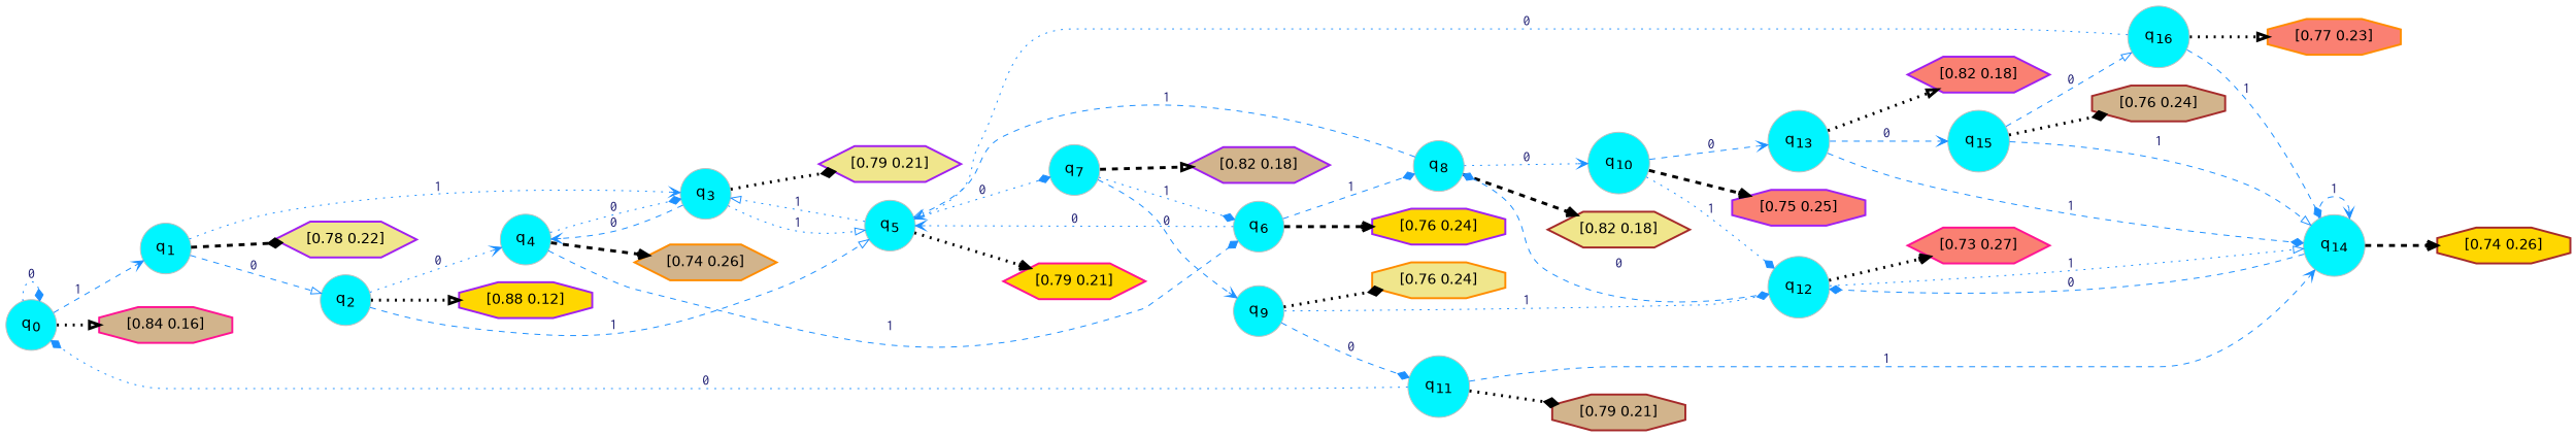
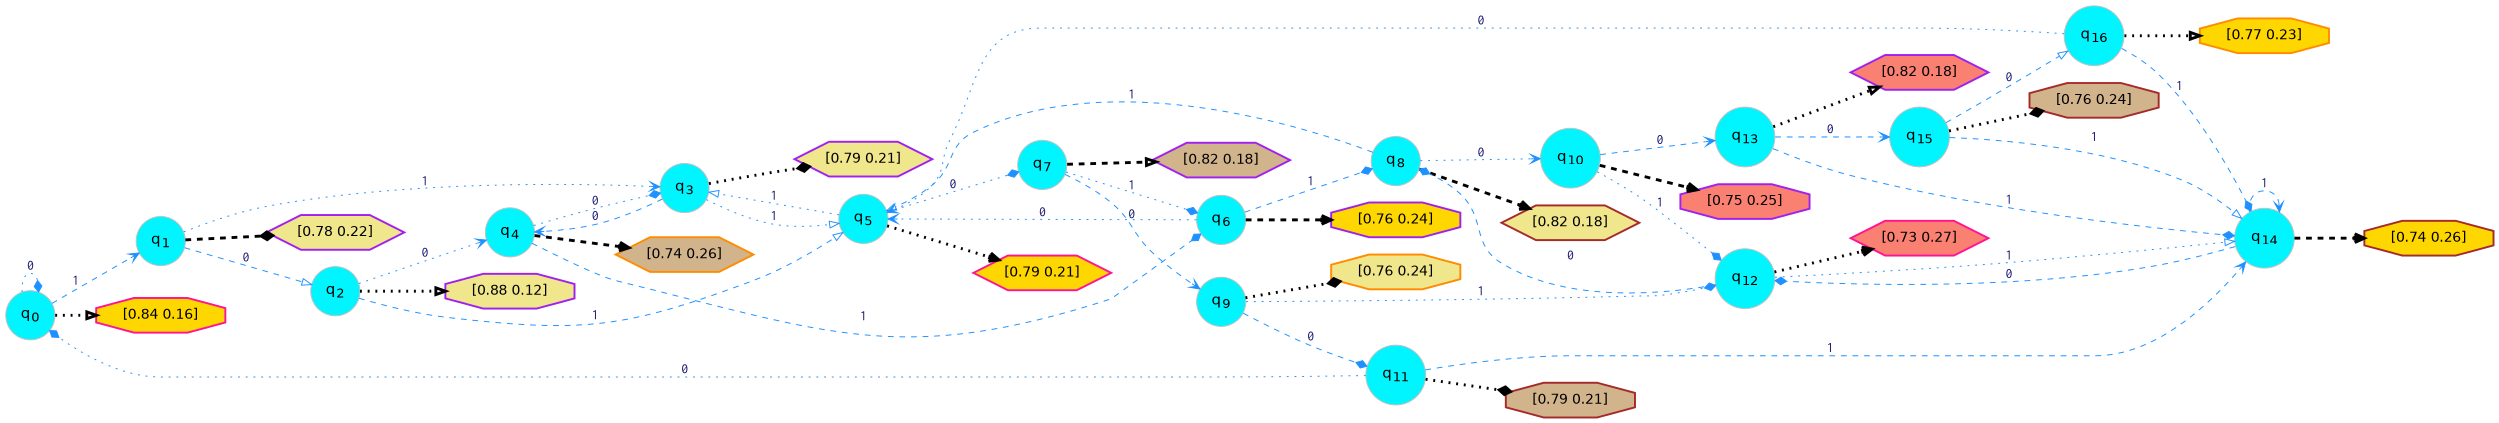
  digraph {
    rankdir=LR
    node [color=gray fillcolor=turquoise1 fontcolor=black fontname=Helvetica fontsize=16 fontweight=bold shape=circle style=filled]
    edge [arrowhead=diamond arrowsize=1 color=dodgerblue1 fontcolor=midnightblue fontname=courier fontweight=bold penwidth=1 style=dashed weight=20]
    n1 [label=<q<SUB>0</SUB>>]
    n2 [label=<q<SUB>1</SUB>>]
-   n3 [color=deeppink fillcolor=tan fontsize=14 label="[0.84 0.16]" penwidth=2 shape=octagon]
+   n3 [color=deeppink fillcolor=gold fontsize=14 label="[0.84 0.16]" penwidth=2 shape=octagon]
    n4 [label=<q<SUB>2</SUB>>]
    n5 [label=<q<SUB>3</SUB>>]
    n6 [color=purple fillcolor=khaki fontsize=14 label="[0.78 0.22]" penwidth=2 shape=hexagon]
    n7 [label=<q<SUB>4</SUB>>]
    n8 [label=<q<SUB>5</SUB>>]
-   n9 [color=purple fillcolor=gold fontsize=14 label="[0.88 0.12]" penwidth=2 shape=octagon]
+   n9 [color=purple fillcolor=khaki fontsize=14 label="[0.88 0.12]" penwidth=2 shape=octagon]
    n10 [color=purple fillcolor=khaki fontsize=14 label="[0.79 0.21]" penwidth=2 shape=hexagon]
    n11 [label=<q<SUB>6</SUB>>]
    n12 [color=darkorange fillcolor=tan fontsize=14 label="[0.74 0.26]" penwidth=2 shape=hexagon]
    n13 [label=<q<SUB>7</SUB>>]
    n14 [color=deeppink fillcolor=gold fontsize=14 label="[0.79 0.21]" penwidth=2 shape=hexagon]
    n15 [label=<q<SUB>8</SUB>>]
    n16 [color=purple fillcolor=gold fontsize=14 label="[0.76 0.24]" penwidth=2 shape=octagon]
    n17 [label=<q<SUB>9</SUB>>]
    n18 [color=purple fillcolor=tan fontsize=14 label="[0.82 0.18]" penwidth=2 shape=hexagon]
    n19 [label=<q<SUB>10</SUB>>]
    n20 [color=brown fillcolor=khaki fontsize=14 label="[0.82 0.18]" penwidth=2 shape=hexagon]
    n21 [label=<q<SUB>11</SUB>>]
    n22 [label=<q<SUB>12</SUB>>]
    n23 [color=darkorange fillcolor=khaki fontsize=14 label="[0.76 0.24]" penwidth=2 shape=octagon]
    n24 [label=<q<SUB>13</SUB>>]
    n25 [color=purple fillcolor=salmon fontsize=14 label="[0.75 0.25]" penwidth=2 shape=octagon]
    n26 [label=<q<SUB>14</SUB>>]
    n27 [color=brown fillcolor=tan fontsize=14 label="[0.79 0.21]" penwidth=2 shape=octagon]
    n28 [color=deeppink fillcolor=salmon fontsize=14 label="[0.73 0.27]" penwidth=2 shape=hexagon]
    n29 [label=<q<SUB>15</SUB>>]
    n30 [color=purple fillcolor=salmon fontsize=14 label="[0.82 0.18]" penwidth=2 shape=hexagon]
    n31 [color=brown fillcolor=gold fontsize=14 label="[0.74 0.26]" penwidth=2 shape=octagon]
    n32 [label=<q<SUB>16</SUB>>]
    n33 [color=brown fillcolor=tan fontsize=14 label="[0.76 0.24]" penwidth=2 shape=octagon]
-   n34 [color=darkorange fillcolor=salmon fontsize=14 label="[0.77 0.23]" penwidth=2 shape=octagon]
+   n34 [color=darkorange fillcolor=gold fontsize=14 label="[0.77 0.23]" penwidth=2 shape=octagon]
    n1 -> n1 [label=0 style=dotted]
    n1 -> n2 [arrowhead=vee label=1]
    n1 -> n3 [arrowhead=onormal color=black penwidth=3 style=dotted]
    n2 -> n4 [arrowhead=onormal label=0]
    n2 -> n5 [arrowhead=vee label=1 style=dotted]
    n2 -> n6 [color=black penwidth=3]
    n4 -> n7 [arrowhead=vee label=0 style=dotted]
    n4 -> n8 [arrowhead=onormal label=1]
    n4 -> n9 [arrowhead=onormal color=black penwidth=3 style=dotted]
    n5 -> n7 [arrowhead=vee label=0]
    n5 -> n8 [arrowhead=onormal label=1 style=dotted]
    n5 -> n10 [color=black penwidth=3 style=dotted]
    n7 -> n5 [label=0 style=dotted]
    n7 -> n11 [label=1]
    n7 -> n12 [arrowhead=vee color=black penwidth=3]
    n8 -> n5 [arrowhead=onormal label=1 style=dotted]
    n8 -> n13 [label=0 style=dotted]
    n8 -> n14 [arrowhead=vee color=black penwidth=3 style=dotted]
    n11 -> n8 [arrowhead=vee label=0 style=dotted]
    n11 -> n15 [label=1]
    n11 -> n16 [arrowhead=vee color=black penwidth=3]
    n13 -> n11 [label=1 style=dotted]
    n13 -> n17 [arrowhead=vee label=0]
    n13 -> n18 [arrowhead=onormal color=black penwidth=3]
    n15 -> n8 [arrowhead=onormal label=1]
    n15 -> n19 [arrowhead=vee label=0 style=dotted]
    n15 -> n20 [arrowhead=vee color=black penwidth=3]
    n17 -> n21 [label=0]
    n17 -> n22 [label=1 style=dotted]
    n17 -> n23 [color=black penwidth=3 style=dotted]
    n19 -> n22 [label=1 style=dotted]
    n19 -> n24 [arrowhead=vee label=0]
    n19 -> n25 [arrowhead=vee color=black penwidth=3]
    n21 -> n1 [label=0 style=dotted]
    n21 -> n26 [arrowhead=vee label=1]
    n21 -> n27 [color=black penwidth=3 style=dotted]
    n22 -> n15 [label=0]
    n22 -> n26 [arrowhead=onormal label=1 style=dotted]
    n22 -> n28 [arrowhead=vee color=black penwidth=3 style=dotted]
    n24 -> n26 [label=1]
    n24 -> n29 [arrowhead=vee label=0]
    n24 -> n30 [arrowhead=onormal color=black penwidth=3 style=dotted]
    n26 -> n22 [label=0]
    n26 -> n26 [arrowhead=vee label=1]
    n26 -> n31 [arrowhead=vee color=black penwidth=3]
    n29 -> n26 [arrowhead=onormal label=1]
    n29 -> n32 [arrowhead=onormal label=0]
    n29 -> n33 [color=black penwidth=3 style=dotted]
    n32 -> n8 [arrowhead=vee label=0 style=dotted]
    n32 -> n26 [label=1]
    n32 -> n34 [arrowhead=onormal color=black penwidth=3 style=dotted]
  }
